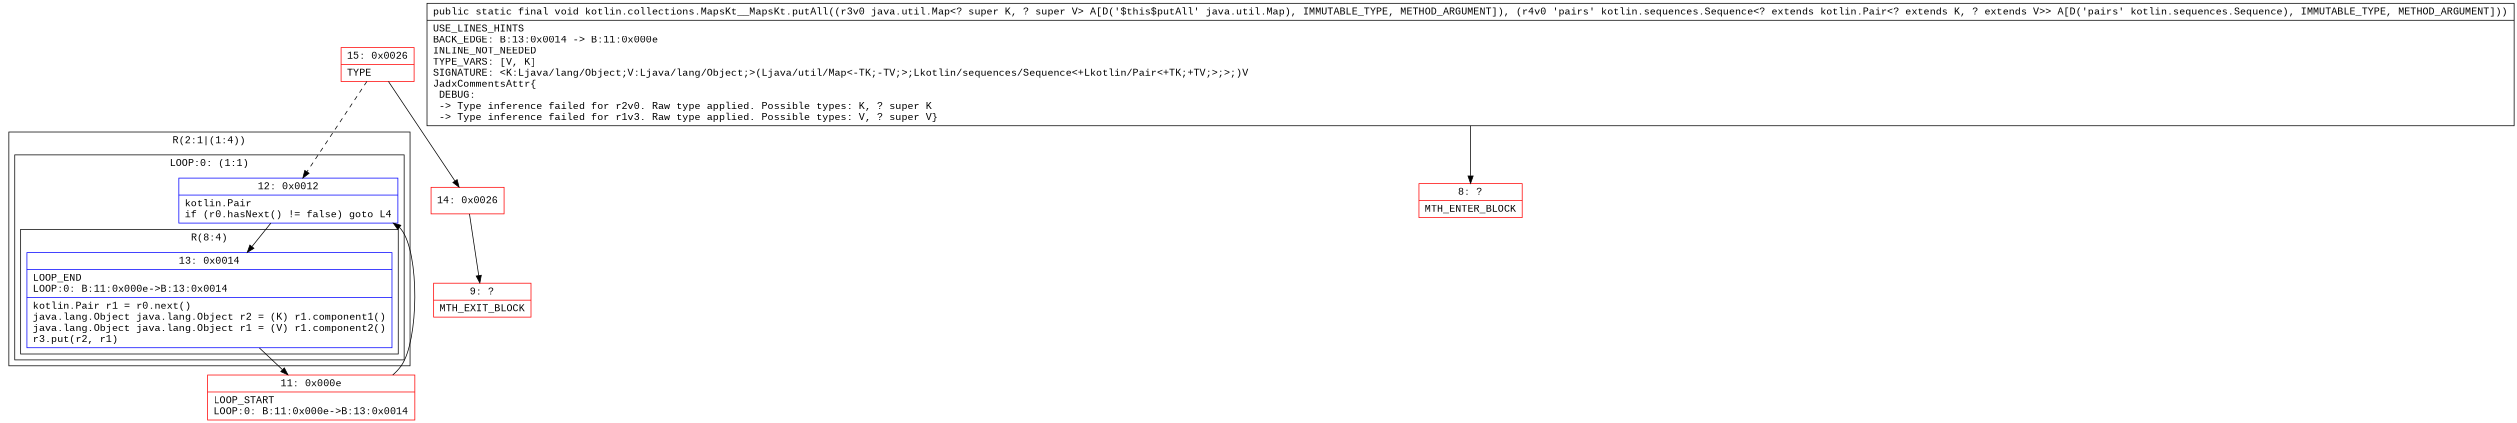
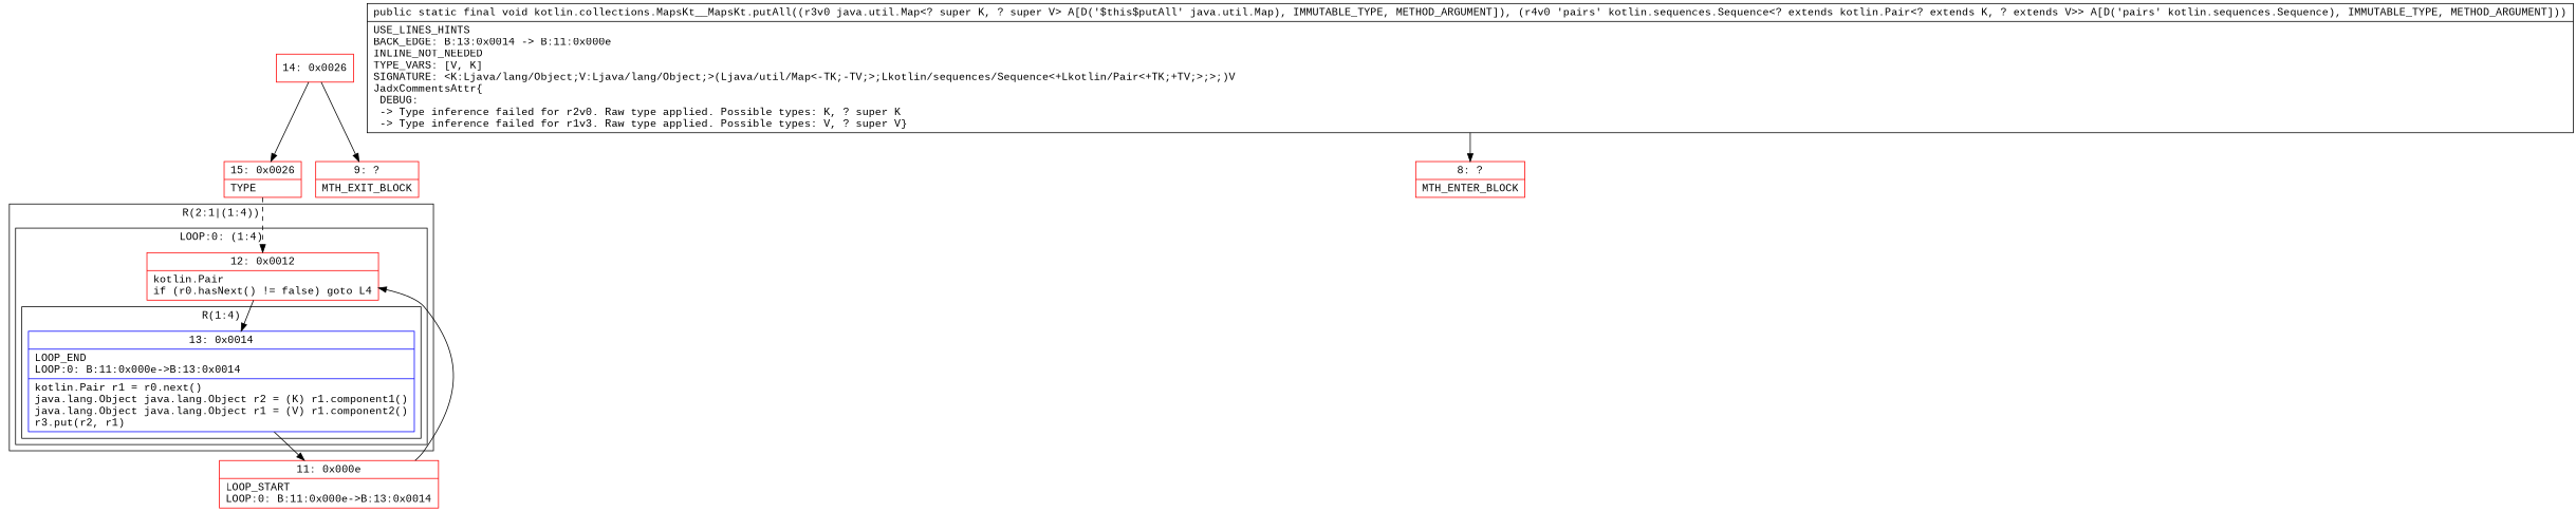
  digraph {
    fontname="Liberation Mono"
    node [color=red fontname="Liberation Mono" shape=record]
    edge [fontname="Liberation Mono"]
    n1 [color=blue label="{13\:\ 0x0014|LOOP_END\lLOOP:0: B:11:0x000e\-\>B:13:0x0014\l|kotlin.Pair r1 = r0.next()\ljava.lang.Object java.lang.Object r2 = (K) r1.component1()\ljava.lang.Object java.lang.Object r1 = (V) r1.component2()\lr3.put(r2, r1)\l}"]
-   n2 [color=blue label="{12\:\ 0x0012|kotlin.Pair \lif (r0.hasNext() != false) goto L4\l}"]
+   n2 [label="{12\:\ 0x0012|kotlin.Pair \lif (r0.hasNext() != false) goto L4\l}"]
    n3 [label="{11\:\ 0x000e|LOOP_START\lLOOP:0: B:11:0x000e\-\>B:13:0x0014\l}"]
    n4 [label="{15\:\ 0x0026|TYPE\l}"]
    n5 [label="{14\:\ 0x0026}"]
    n6 [label="{8\:\ ?|MTH_ENTER_BLOCK\l}"]
    n7 [label="{9\:\ ?|MTH_EXIT_BLOCK\l}"]
    n8 [label="{public static final void kotlin.collections.MapsKt__MapsKt.putAll((r3v0 java.util.Map\<? super K, ? super V\> A[D('$this$putAll' java.util.Map), IMMUTABLE_TYPE, METHOD_ARGUMENT]), (r4v0 'pairs' kotlin.sequences.Sequence\<? extends kotlin.Pair\<? extends K, ? extends V\>\> A[D('pairs' kotlin.sequences.Sequence), IMMUTABLE_TYPE, METHOD_ARGUMENT]))  | USE_LINES_HINTS\lBACK_EDGE: B:13:0x0014 \-\> B:11:0x000e\lINLINE_NOT_NEEDED\lTYPE_VARS: [V, K]\lSIGNATURE: \<K:Ljava\/lang\/Object;V:Ljava\/lang\/Object;\>(Ljava\/util\/Map\<\-TK;\-TV;\>;Lkotlin\/sequences\/Sequence\<+Lkotlin\/Pair\<+TK;+TV;\>;\>;)V\lJadxCommentsAttr\{\l DEBUG: \l \-\> Type inference failed for r2v0. Raw type applied. Possible types: K, ? super K\l \-\> Type inference failed for r1v3. Raw type applied. Possible types: V, ? super V\}\l}" color=""]
    subgraph cluster_1 {
      label="R(2:1|(1:4))"
      subgraph cluster_2 {
-       label="LOOP:0: (1:1)"
+       label="LOOP:0: (1:4)"
        n2
        subgraph cluster_3 {
-         label="R(8:4)"
+         label="R(1:4)"
          n1
        }
      }
    }
    n1 -> n3
    n2 -> n1
    n3 -> n2
    n4 -> n2 [style=dashed]
-   n4 -> n5
+   n5 -> n4
    n5 -> n7
    n8 -> n6
  }
